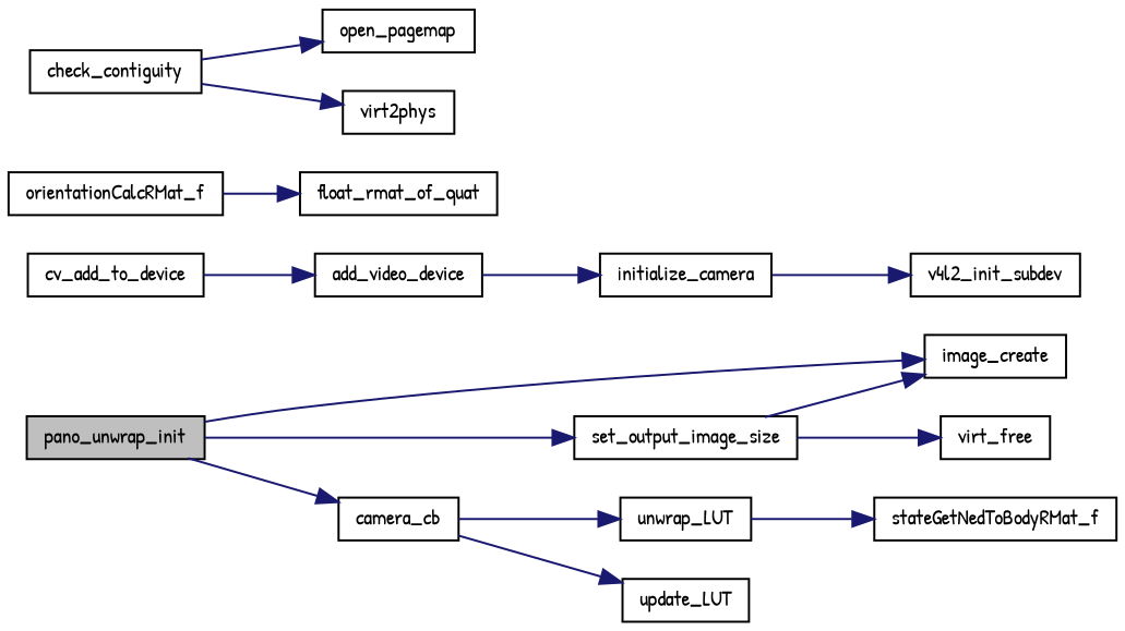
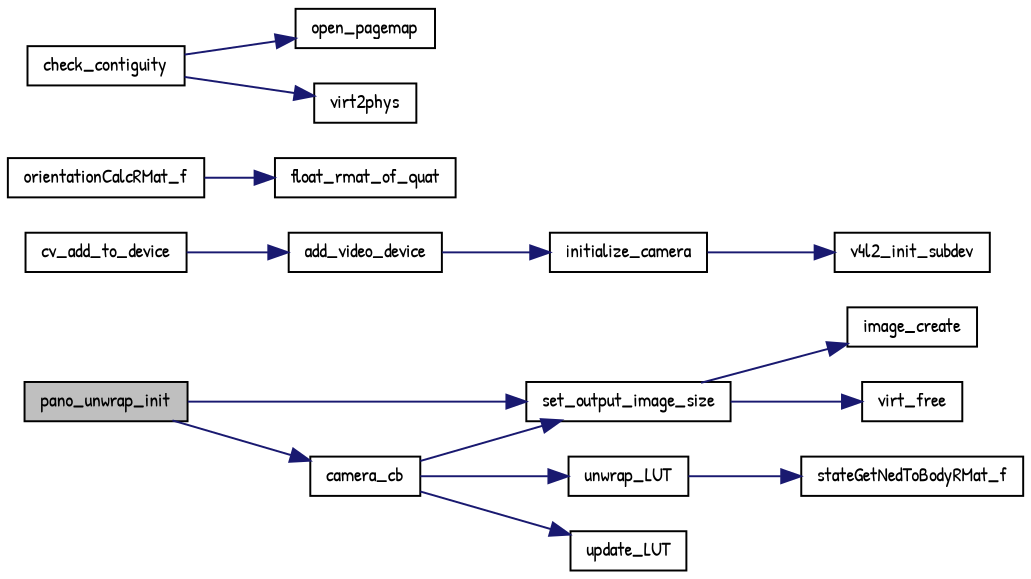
  digraph {
    fontname="Patrick Hand"
    rankdir=LR
    node [color=black fillcolor=white fontname="Patrick Hand" fontsize=10 shape=record style=filled]
    edge [color=midnightblue fontname="Patrick Hand" fontsize=10 labelfontname=FreeSans labelfontsize=10 style=solid]
    n1 [fillcolor=grey75 fontcolor=black height=0.2 label=pano_unwrap_init width=0.4]
    n2 [height=0.2 label=camera_cb width=0.4]
    n3 [height=0.2 label=set_output_image_size width=0.4]
    n4 [height=0.2 label=image_create width=0.4]
    n5 [height=0.2 label=unwrap_LUT width=0.4]
    n6 [height=0.2 label=update_LUT width=0.4]
    n7 [height=0.2 label=virt_free width=0.4]
    n8 [height=0.2 label=cv_add_to_device width=0.4]
    n9 [height=0.2 label=add_video_device width=0.4]
    n10 [height=0.2 label=stateGetNedToBodyRMat_f width=0.4]
    n11 [height=0.2 label=orientationCalcRMat_f width=0.4]
    n12 [height=0.2 label=float_rmat_of_quat width=0.4]
    n13 [height=0.2 label=initialize_camera width=0.4]
    n14 [height=0.2 label=v4l2_init_subdev width=0.4]
    n15 [height=0.2 label=check_contiguity width=0.4]
    n16 [height=0.2 label=open_pagemap width=0.4]
    n17 [height=0.2 label=virt2phys width=0.4]
    n1 -> n2
    n1 -> n3
-   n1 -> n4
+   n2 -> n3
    n2 -> n5
    n2 -> n6
    n3 -> n4
    n3 -> n7
    n5 -> n10
    n8 -> n9
    n9 -> n13
    n11 -> n12
    n13 -> n14
    n15 -> n16
    n15 -> n17
  }
